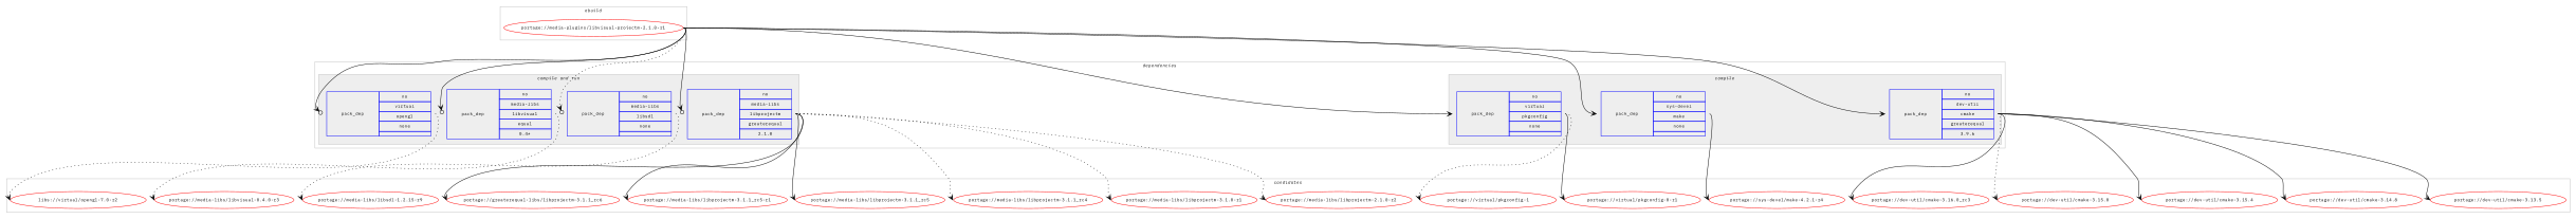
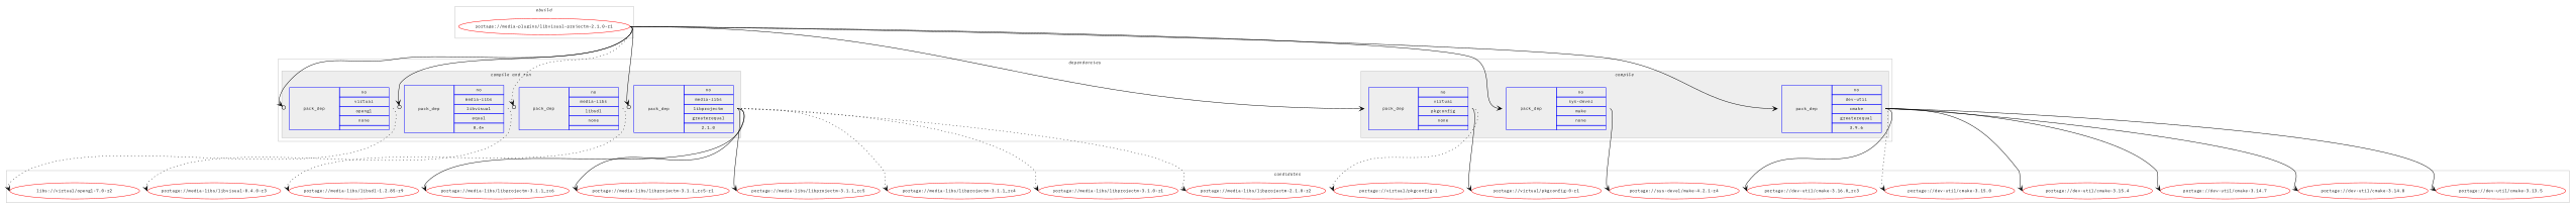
  digraph {
    compound=true
    concentrate=true
    fontname="IBM Plex Mono"
    fontsize=10
    newrank=true
    rankdir=TB
    ranksep=1.5
    node [color=red fontname="IBM Plex Mono" fontsize=10]
    edge [arrowhead=vee fontname="IBM Plex Mono" headport=w style=solid tailport=e weight=100]
    n1 [label="portage://media-plugins/libvisual-projectm-2.1.0-r1" width=4]
    n2 [color=blue label=<<TABLE BORDER="0" CELLBORDER="1" CELLSPACING="0" CELLPADDING="4" WIDTH="220"><TR><TD ROWSPAN="6" CELLPADDING="30">pack_dep</TD></TR><TR><TD WIDTH="110">no</TD></TR><TR><TD>dev-util</TD></TR><TR><TD>cmake</TD></TR><TR><TD>greaterequal</TD></TR><TR><TD>3.9.6</TD></TR></TABLE>> shape=none]
    n3 [color=blue label=<<TABLE BORDER="0" CELLBORDER="1" CELLSPACING="0" CELLPADDING="4" WIDTH="220"><TR><TD ROWSPAN="6" CELLPADDING="30">pack_dep</TD></TR><TR><TD WIDTH="110">no</TD></TR><TR><TD>sys-devel</TD></TR><TR><TD>make</TD></TR><TR><TD>none</TD></TR><TR><TD></TD></TR></TABLE>> shape=none]
    n4 [color=blue label=<<TABLE BORDER="0" CELLBORDER="1" CELLSPACING="0" CELLPADDING="4" WIDTH="220"><TR><TD ROWSPAN="6" CELLPADDING="30">pack_dep</TD></TR><TR><TD WIDTH="110">no</TD></TR><TR><TD>virtual</TD></TR><TR><TD>pkgconfig</TD></TR><TR><TD>none</TD></TR><TR><TD></TD></TR></TABLE>> shape=none]
    n5 [color=blue label=<<TABLE BORDER="0" CELLBORDER="1" CELLSPACING="0" CELLPADDING="4" WIDTH="220"><TR><TD ROWSPAN="6" CELLPADDING="30">pack_dep</TD></TR><TR><TD WIDTH="110">no</TD></TR><TR><TD>media-libs</TD></TR><TR><TD>libprojectm</TD></TR><TR><TD>greaterequal</TD></TR><TR><TD>2.1.0</TD></TR></TABLE>> shape=none]
    n6 [color=blue label=<<TABLE BORDER="0" CELLBORDER="1" CELLSPACING="0" CELLPADDING="4" WIDTH="220"><TR><TD ROWSPAN="6" CELLPADDING="30">pack_dep</TD></TR><TR><TD WIDTH="110">no</TD></TR><TR><TD>media-libs</TD></TR><TR><TD>libsdl</TD></TR><TR><TD>none</TD></TR><TR><TD></TD></TR></TABLE>> shape=none]
    n7 [color=blue label=<<TABLE BORDER="0" CELLBORDER="1" CELLSPACING="0" CELLPADDING="4" WIDTH="220"><TR><TD ROWSPAN="6" CELLPADDING="30">pack_dep</TD></TR><TR><TD WIDTH="110">no</TD></TR><TR><TD>media-libs</TD></TR><TR><TD>libvisual</TD></TR><TR><TD>equal</TD></TR><TR><TD>0.4*</TD></TR></TABLE>> shape=none]
    n8 [color=blue label=<<TABLE BORDER="0" CELLBORDER="1" CELLSPACING="0" CELLPADDING="4" WIDTH="220"><TR><TD ROWSPAN="6" CELLPADDING="30">pack_dep</TD></TR><TR><TD WIDTH="110">no</TD></TR><TR><TD>virtual</TD></TR><TR><TD>opengl</TD></TR><TR><TD>none</TD></TR><TR><TD></TD></TR></TABLE>> shape=none]
    n9 [label="portage://dev-util/cmake-3.13.5" width=4]
    n10 [label="portage://dev-util/cmake-3.14.8" width=4]
+   n11 [label="portage://dev-util/cmake-3.14.7" width=4]
    n12 [label="portage://dev-util/cmake-3.15.4" width=4]
    n13 [label="portage://dev-util/cmake-3.15.0" width=4]
    n14 [label="portage://dev-util/cmake-3.16.0_rc3" width=4]
    n15 [label="portage://sys-devel/make-4.2.1-r4" width=4]
    n16 [label="portage://virtual/pkgconfig-0-r1" width=4]
    n17 [label="portage://virtual/pkgconfig-1" width=4]
    n18 [label="portage://media-libs/libprojectm-2.1.0-r2" width=4]
    n19 [label="portage://media-libs/libprojectm-3.1.0-r1" width=4]
    n20 [label="portage://media-libs/libprojectm-3.1.1_rc4" width=4]
    n21 [label="portage://media-libs/libprojectm-3.1.1_rc5" width=4]
    n22 [label="portage://media-libs/libprojectm-3.1.1_rc5-r1" width=4]
-   n23 [label="portage://greaterequal-libs/libprojectm-3.1.1_rc6" width=4]
-   n24 [label="portage://media-libs/libsdl-1.2.15-r9" width=4]
+   n23 [label="portage://media-libs/libprojectm-3.1.1_rc6" width=4]
+   n24 [label="portage://media-libs/libsdl-1.2.85-r9" width=4]
    n25 [label="portage://media-libs/libvisual-0.4.0-r3" width=4]
    n26 [label="libs://virtual/opengl-7.0-r2" width=4]
    subgraph cluster_1 {
      color=gray
      label=<<i>ebuild</i>>
      rank=same
      n1
    }
    subgraph cluster_2 {
      color=gray
      label=<<i>dependencies</i>>
      subgraph cluster_3 {
        color=gray
        fillcolor="#eeeeee"
        label=<<i>compile</i>>
        style=filled
        subgraph sub_4 {
          color=gray
          fillcolor="#eeeeee"
          label=<<i>compile</i>>
          style=filled
          n2
        }
        subgraph sub_5 {
          color=gray
          fillcolor="#eeeeee"
          label=<<i>compile</i>>
          style=filled
          n3
        }
        subgraph sub_6 {
          color=gray
          fillcolor="#eeeeee"
          label=<<i>compile</i>>
          style=filled
          n4
        }
      }
      subgraph cluster_7 {
        color=gray
        fillcolor="#eeeeee"
        label=<<i>compile and run</i>>
        style=filled
        subgraph sub_8 {
          color=gray
          fillcolor="#eeeeee"
          label=<<i>compile and run</i>>
          style=filled
          n5
        }
        subgraph sub_9 {
          color=gray
          fillcolor="#eeeeee"
          label=<<i>compile and run</i>>
          style=filled
          n6
        }
        subgraph sub_10 {
          color=gray
          fillcolor="#eeeeee"
          label=<<i>compile and run</i>>
          style=filled
          n7
        }
        subgraph sub_11 {
          color=gray
          fillcolor="#eeeeee"
          label=<<i>compile and run</i>>
          style=filled
          n8
        }
      }
      subgraph cluster_12 {
        color=gray
        fillcolor="#eeeeee"
        label=<<i>run</i>>
        style=filled
      }
    }
    subgraph cluster_13 {
      color=gray
      label=<<i>candidates</i>>
      rank=same
      subgraph sub_14 {
        color=black
        label=<<i>candidates</i>>
        nodesep=1
        rank=same
        n9
        n10
+       n11
        n12
        n13
        n14
      }
      subgraph sub_15 {
        color=black
        label=<<i>candidates</i>>
        nodesep=1
        rank=same
        n15
      }
      subgraph sub_16 {
        color=black
        label=<<i>candidates</i>>
        nodesep=1
        rank=same
        n16
        n17
      }
      subgraph sub_17 {
        color=black
        label=<<i>candidates</i>>
        nodesep=1
        rank=same
        n18
        n19
        n20
        n21
        n22
        n23
      }
      subgraph sub_18 {
        color=black
        label=<<i>candidates</i>>
        nodesep=1
        rank=same
        n24
      }
      subgraph sub_19 {
        color=black
        label=<<i>candidates</i>>
        nodesep=1
        rank=same
        n25
      }
      subgraph sub_20 {
        color=black
        label=<<i>candidates</i>>
        nodesep=1
        rank=same
        n26
      }
    }
    n1 -> n2 [weight=20]
    n1 -> n3 [weight=20]
    n1 -> n4 [weight=20]
    n1 -> n5 [arrowhead=odotvee weight=20]
    n1 -> n6 [arrowhead=odotvee style=dotted weight=20]
    n1 -> n7 [arrowhead=odotvee weight=20]
    n1 -> n8 [arrowhead=odotvee weight=20]
    n2 -> n9
    n2 -> n10
+   n2 -> n11
    n2 -> n12
    n2 -> n13 [style=dotted]
    n2 -> n14
    n3 -> n15
    n4 -> n16
    n4 -> n17 [style=dotted]
    n5 -> n18 [style=dotted]
    n5 -> n19 [style=dotted]
    n5 -> n20 [style=dotted]
    n5 -> n21
    n5 -> n22
    n5 -> n23
    n6 -> n24 [style=dotted]
    n7 -> n25 [style=dotted]
    n8 -> n26 [style=dotted]
  }
